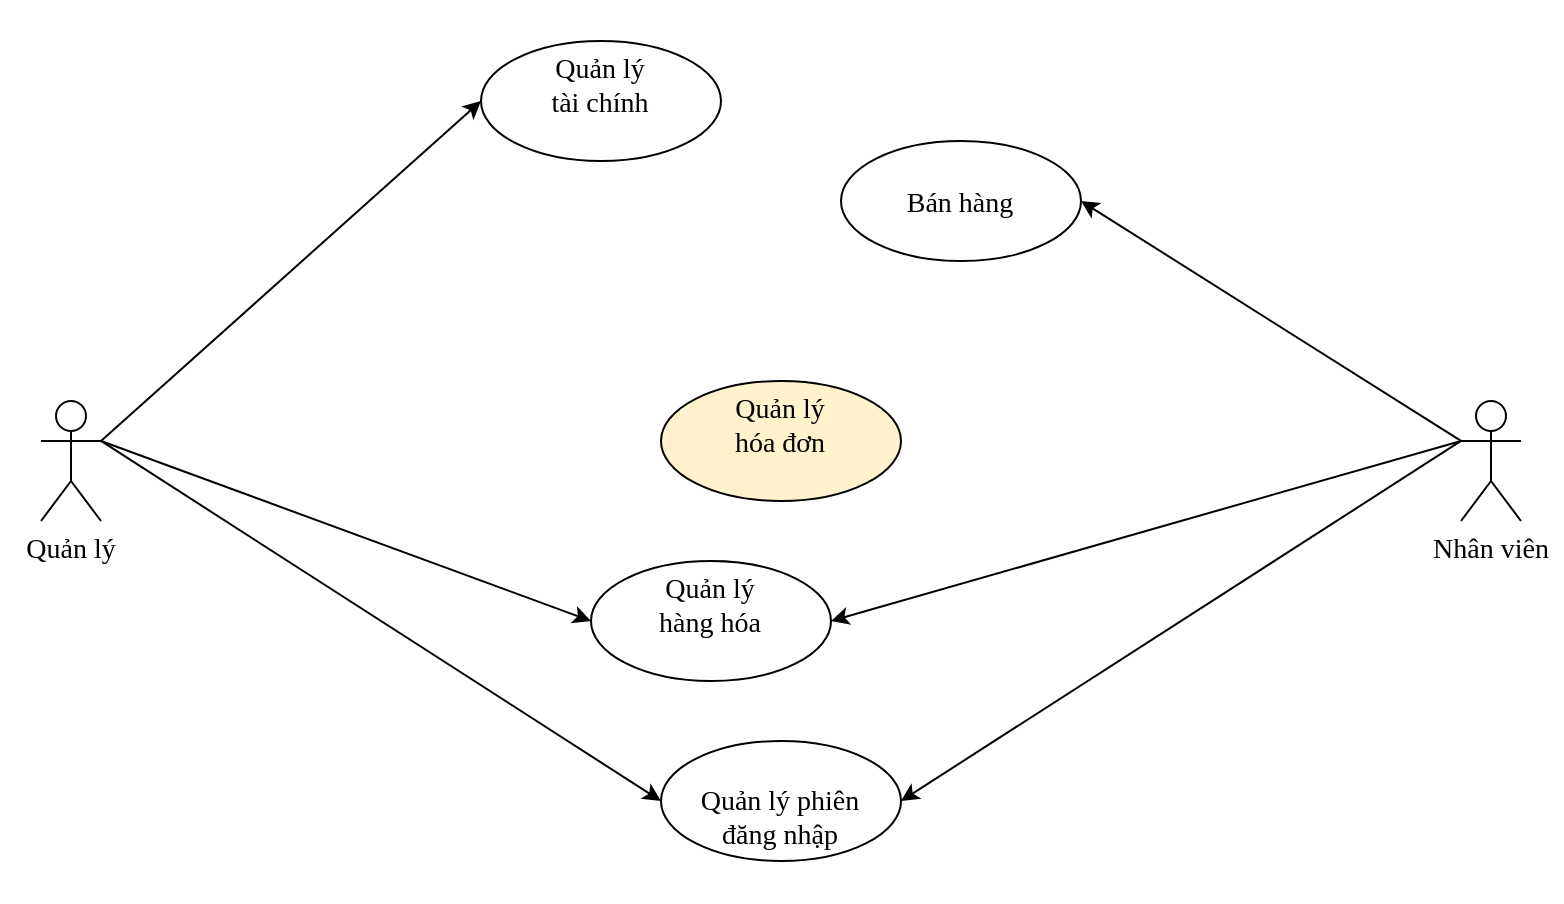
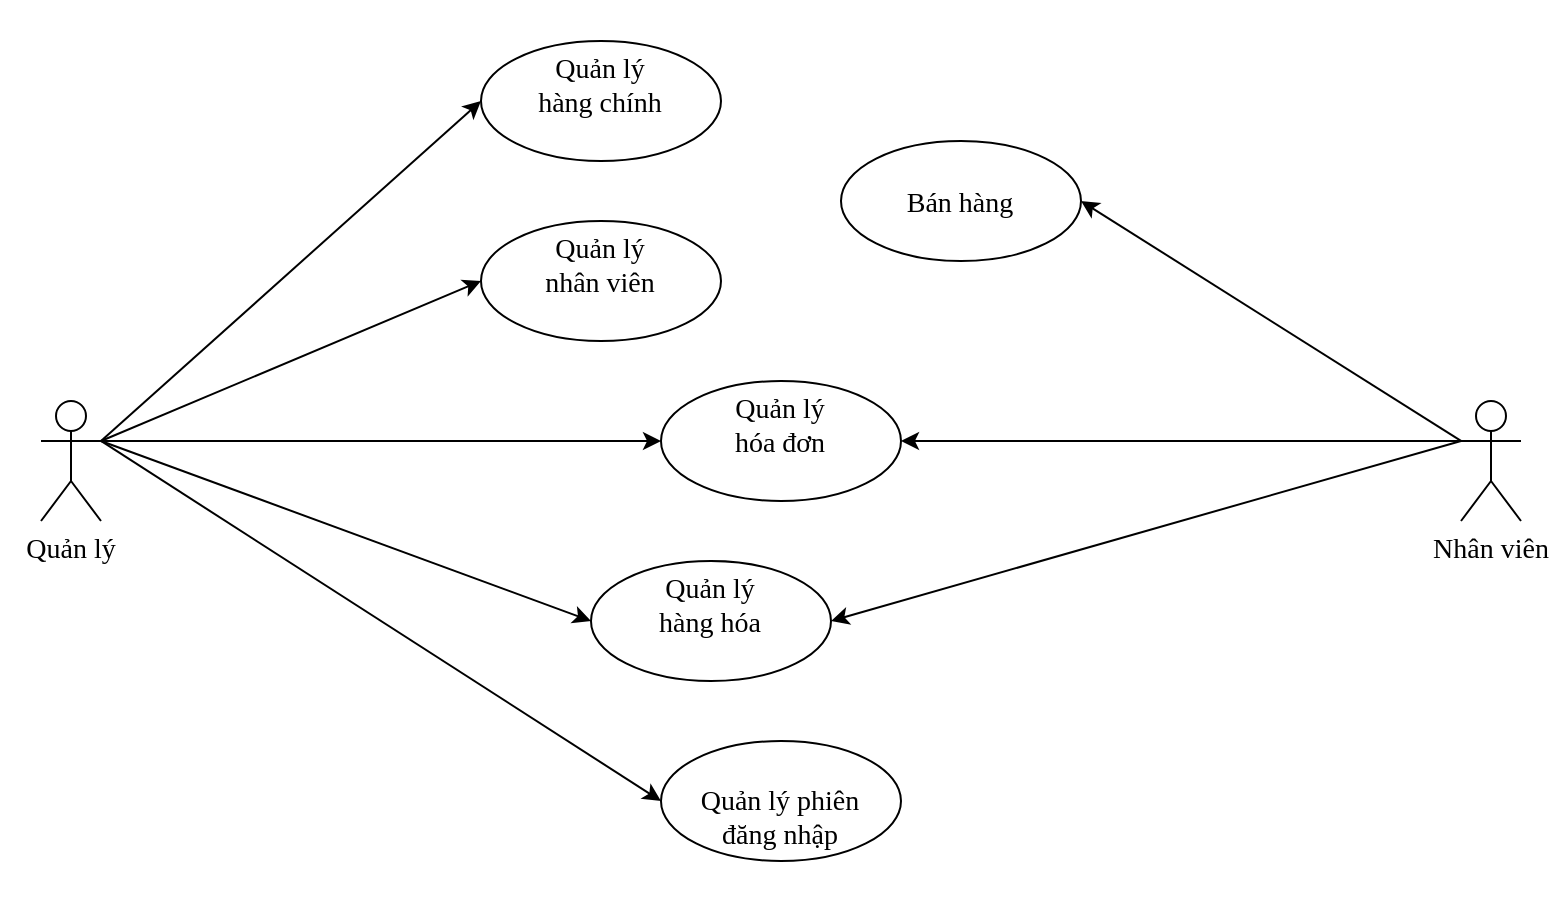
  <mxCell id="0" />
  <mxCell id="1" parent="0" />
  <mxCell id="2" value="&lt;br style=&quot;font-size: 14px;&quot;&gt;Quản lý phiên&lt;br style=&quot;font-size: 14px;&quot;&gt;đăng nhập" style="ellipse;whiteSpace=wrap;html=1;fontSize=14;fontFamily=Times New Roman;verticalAlign=top;strokeWidth=1;align=center;spacingTop=-1;" vertex="1" parent="1"><mxGeometry x="330" y="370" width="120" height="60" as="geometry" /></mxCell>
  <mxCell id="3" value="Quản lý&lt;br style=&quot;font-size: 14px;&quot;&gt;" style="shape=umlActor;verticalLabelPosition=bottom;verticalAlign=top;html=1;outlineConnect=0;fontFamily=Times New Roman;fontSize=14;strokeWidth=1;" vertex="1" parent="1"><mxGeometry x="20" y="200" width="30" height="60" as="geometry" /></mxCell>
+ <mxCell id="4" value="Quản lý&lt;br style=&quot;font-size: 14px;&quot;&gt;nhân viên" style="ellipse;whiteSpace=wrap;html=1;fontSize=14;fontFamily=Times New Roman;verticalAlign=top;strokeWidth=1;" vertex="1" parent="1"><mxGeometry x="240" y="110" width="120" height="60" as="geometry" /></mxCell>
  <mxCell id="5" value="Quản lý&lt;br style=&quot;font-size: 14px;&quot;&gt;hàng hóa" style="ellipse;whiteSpace=wrap;html=1;fontSize=14;fontFamily=Times New Roman;verticalAlign=top;strokeWidth=1;" vertex="1" parent="1"><mxGeometry x="295" y="280" width="120" height="60" as="geometry" /></mxCell>
  <mxCell id="6" value="Nhân viên" style="shape=umlActor;verticalLabelPosition=bottom;verticalAlign=top;html=1;outlineConnect=0;fontFamily=Times New Roman;fontSize=14;strokeWidth=1;" vertex="1" parent="1"><mxGeometry x="730" y="200" width="30" height="60" as="geometry" /></mxCell>
- <mxCell id="7" value="Quản lý&lt;br style=&quot;font-size: 14px;&quot;&gt;tài chính&lt;br style=&quot;font-size: 14px;&quot;&gt;" style="ellipse;whiteSpace=wrap;html=1;fontSize=14;fontFamily=Times New Roman;verticalAlign=top;strokeWidth=1;" vertex="1" parent="1"><mxGeometry x="240" y="20" width="120" height="60" as="geometry" /></mxCell>
- <mxCell id="8" value="Quản lý &lt;br style=&quot;font-size: 14px;&quot;&gt;hóa đơn" style="ellipse;whiteSpace=wrap;html=1;fontSize=14;fontFamily=Times New Roman;verticalAlign=top;strokeWidth=1;fillColor=#fff2cc;" vertex="1" parent="1"><mxGeometry x="330" y="190" width="120" height="60" as="geometry" /></mxCell>
+ <mxCell id="7" value="Quản lý&lt;br style=&quot;font-size: 14px;&quot;&gt;hàng chính&lt;br style=&quot;font-size: 14px;&quot;&gt;" style="ellipse;whiteSpace=wrap;html=1;fontSize=14;fontFamily=Times New Roman;verticalAlign=top;strokeWidth=1;" vertex="1" parent="1"><mxGeometry x="240" y="20" width="120" height="60" as="geometry" /></mxCell>
+ <mxCell id="8" value="Quản lý &lt;br style=&quot;font-size: 14px;&quot;&gt;hóa đơn" style="ellipse;whiteSpace=wrap;html=1;fontSize=14;fontFamily=Times New Roman;verticalAlign=top;strokeWidth=1;" vertex="1" parent="1"><mxGeometry x="330" y="190" width="120" height="60" as="geometry" /></mxCell>
  <mxCell id="9" value="&lt;br style=&quot;font-size: 14px;&quot;&gt;Bán hàng&lt;br style=&quot;font-size: 14px;&quot;&gt;" style="ellipse;whiteSpace=wrap;html=1;fontSize=14;fontFamily=Times New Roman;verticalAlign=top;strokeWidth=1;" vertex="1" parent="1"><mxGeometry x="420" y="70" width="120" height="60" as="geometry" /></mxCell>
  <mxCell id="10" value="" style="endArrow=classic;html=1;rounded=0;fontSize=14;strokeWidth=1;exitX=1;exitY=0.333;exitDx=0;exitDy=0;exitPerimeter=0;entryX=0;entryY=0.5;entryDx=0;entryDy=0;" edge="1" parent="1" source="3" target="2"><mxGeometry width="50" height="50" relative="1" as="geometry"><mxPoint x="520" y="250" as="sourcePoint" /><mxPoint x="570" y="200" as="targetPoint" /></mxGeometry></mxCell>
  <mxCell id="11" value="" style="endArrow=classic;html=1;rounded=0;fontSize=14;strokeWidth=1;exitX=1;exitY=0.333;exitDx=0;exitDy=0;exitPerimeter=0;entryX=0;entryY=0.5;entryDx=0;entryDy=0;" edge="1" parent="1" source="3" target="5"><mxGeometry width="50" height="50" relative="1" as="geometry"><mxPoint x="520" y="250" as="sourcePoint" /><mxPoint x="570" y="200" as="targetPoint" /></mxGeometry></mxCell>
+ <mxCell id="12" value="" style="endArrow=classic;html=1;rounded=0;fontSize=14;strokeWidth=1;entryX=0;entryY=0.5;entryDx=0;entryDy=0;exitX=1;exitY=0.333;exitDx=0;exitDy=0;exitPerimeter=0;" edge="1" parent="1" source="3" target="8"><mxGeometry width="50" height="50" relative="1" as="geometry"><mxPoint x="130" y="180" as="sourcePoint" /><mxPoint x="340" y="310" as="targetPoint" /></mxGeometry></mxCell>
+ <mxCell id="13" value="" style="endArrow=classic;html=1;rounded=0;fontSize=14;strokeWidth=1;entryX=0;entryY=0.5;entryDx=0;entryDy=0;exitX=1;exitY=0.333;exitDx=0;exitDy=0;exitPerimeter=0;" edge="1" parent="1" source="3" target="4"><mxGeometry width="50" height="50" relative="1" as="geometry"><mxPoint x="170" y="120" as="sourcePoint" /><mxPoint x="340" y="230" as="targetPoint" /></mxGeometry></mxCell>
  <mxCell id="14" value="" style="endArrow=classic;html=1;rounded=0;fontSize=14;strokeWidth=1;entryX=0;entryY=0.5;entryDx=0;entryDy=0;exitX=1;exitY=0.333;exitDx=0;exitDy=0;exitPerimeter=0;" edge="1" parent="1" source="3" target="7"><mxGeometry width="50" height="50" relative="1" as="geometry"><mxPoint x="110" y="220" as="sourcePoint" /><mxPoint x="350" y="240" as="targetPoint" /></mxGeometry></mxCell>
- <mxCell id="15" value="" style="endArrow=classic;html=1;rounded=0;fontSize=14;strokeWidth=1;entryX=1;entryY=0.5;entryDx=0;entryDy=0;exitX=0;exitY=0.333;exitDx=0;exitDy=0;exitPerimeter=0;" edge="1" parent="1" source="6" target="2"><mxGeometry width="50" height="50" relative="1" as="geometry"><mxPoint x="520" y="250" as="sourcePoint" /><mxPoint x="570" y="200" as="targetPoint" /></mxGeometry></mxCell>
+ <mxCell id="15" value="" style="endArrow=classic;html=1;rounded=0;fontSize=14;strokeWidth=1;exitX=0;exitY=0.333;exitDx=0;exitDy=0;exitPerimeter=0;" edge="1" parent="1" source="6" target="8"><mxGeometry width="50" height="50" relative="1" as="geometry"><mxPoint x="520" y="250" as="sourcePoint" /><mxPoint x="570" y="200" as="targetPoint" /></mxGeometry></mxCell>
  <mxCell id="16" value="" style="endArrow=classic;html=1;rounded=0;fontSize=14;strokeWidth=1;entryX=1;entryY=0.5;entryDx=0;entryDy=0;exitX=0;exitY=0.333;exitDx=0;exitDy=0;exitPerimeter=0;" edge="1" parent="1" source="6" target="5"><mxGeometry width="50" height="50" relative="1" as="geometry"><mxPoint x="130" y="240" as="sourcePoint" /><mxPoint x="370" y="260" as="targetPoint" /></mxGeometry></mxCell>
  <mxCell id="17" value="" style="endArrow=classic;html=1;rounded=0;fontSize=14;strokeWidth=1;entryX=1;entryY=0.5;entryDx=0;entryDy=0;exitX=0;exitY=0.333;exitDx=0;exitDy=0;exitPerimeter=0;" edge="1" parent="1" source="6" target="9"><mxGeometry width="50" height="50" relative="1" as="geometry"><mxPoint x="150" y="260" as="sourcePoint" /><mxPoint x="390" y="280" as="targetPoint" /></mxGeometry></mxCell>
